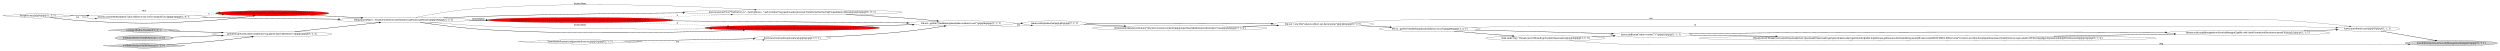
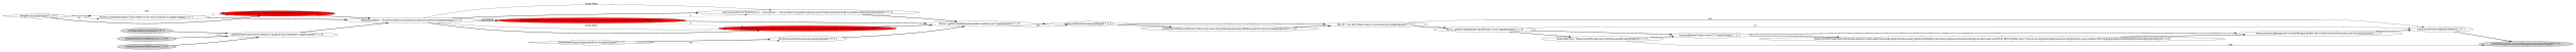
  digraph {
    fontname=Merriweather
    rankdir=LR
    node [fillcolor=white fontname=Merriweather shape=ellipse style=filled]
    edge [fontname=Merriweather style=bold]
    n1 [label="Assume.assumeTrue(\"TraxFactory is \" + factoryName + \" and not Xalan\",\"org.apache.xalan.processor.TransformerFactoryImpl\".equals(factoryName))@@@11@@@['0', '0', '1']"]
    n2 [label="File xsl = getFile(\"/taskdefs/optional/xalan-redirect-in.xsl\")@@@16@@@['1', '1', '1']"]
-   n3 [label="liaison.setStylesheet(xsl)@@@17@@@['1', '1', '1']"]
+   n3 [label="liaison.setStylesheet(xsl)@@@17@@@['1', '1', '1']" shape=diamond]
    n4 [label="Exception exc@@@6@@@['1', '1', '1']" shape=diamond]
    n5 [fillcolor=red label="assumeNoException(\"xalan redirect is not on the classpath\",exc)@@@7@@@['0', '1', '0']"]
    n6 [label="Assume.assumeNoException(\"xalan redirect is not on the classpath\",exc)@@@7@@@['1', '0', '1']"]
    n7 [label="String factoryName = TransformerFactory.newInstance().getClass().getName()@@@10@@@['1', '1', '1']"]
    n8 [label="System.setSecurityManager(new SecurityManager(){public void checkPermission(Permission perm){}})@@@22@@@['1', '1', '1']"]
    n9 [label="liaison.transform(in,out)@@@27@@@['1', '1', '1']"]
    n10 [fillcolor=lightgray label="{out.delete()System.setSecurityManager(null)}@@@29@@@['1', '1', '1']"]
    n11 [label="((TraXLiaison)liaison).setFeature(\"http://www.oracle.com/xml/jaxp/properties/enableExtensionFunctions\",true)@@@18@@@['1', '1', '0']"]
    n12 [label="File out = new File(\"xalan2-redirect-out-dummy.tmp\")@@@18@@@['1', '1', '1']"]
    n13 [label="File in = getFile(\"/taskdefs/optional/xsltliaison-in.xsl\")@@@19@@@['1', '1', '1']"]
    n14 [fillcolor=lightgray label="testXalan2RedirectViaJDKFactory['1', '0', '0']"]
    n15 [label="getClass().getClassLoader().loadClass(\"org.apache.xalan.lib.Redirect\")@@@4@@@['1', '1', '1']"]
    n16 [fillcolor=red label="Assume.assumeFalse(\"TraxFactory is Xalan\",\"org.apache.xalan.processor.TransformerFactoryImpl\".equals(factoryName))@@@11@@@['1', '0', '0']"]
    n17 [fillcolor=red label="assumeFalse(\"TraxFactory is Xalan\",\"org.apache.xalan.processor.TransformerFactoryImpl\".equals(factoryName))@@@11@@@['0', '1', '0']"]
    n18 [label="throw new RuntimeException(exc)@@@14@@@['1', '1', '1']"]
-   n19 [fillcolor=lightgray label="testXalan2RedirectViaJDKFactory['0', '1', '0']" shape=diamond]
-   n20 [fillcolor=lightgray label="testXalan2RedirectViaXalan['0', '0', '1']" shape=diamond]
+   n19 [fillcolor=lightgray label="testXalan2RedirectViaJDKFactory['0', '1', '0']"]
+   n20 [fillcolor=lightgray label="testXalan2RedirectViaXalan['0', '0', '1']"]
    n21 [label="ClassLoader orig = Thread.currentThread().getContextClassLoader()@@@21@@@['1', '1', '0']"]
    n22 [label="liaison.addParam(\"xalan-version\",\"2\")@@@21@@@['1', '1', '1']"]
    n23 [label="Thread.currentThread().setContextClassLoader(new ClassLoader(ClassLoader.getSystemClassLoader().getParent()){public InputStream getResourceAsStream(String name){if (name.startsWith(\"META-INF/services/\")) {return new ByteArrayInputStream(new byte(((()}return super.edu.fdu.CPPDG.tinypdg.pe.ExpressionInfo@d04319name}})@@@24@@@['1', '1', '0']"]
    n24 [label="TransformerFactoryConfigurationError exc@@@13@@@['1', '1', '1']" shape=diamond]
    n1 -> n2
    n2 -> n3
    n2 -> n3 [label=xsl style=solid]
    n3 -> n11
    n3 -> n12
    n4 -> n5 [label=true style=dotted]
    n4 -> n5
    n4 -> n6
    n4 -> n6 [label=true style=dotted]
    n5 -> n7
    n6 -> n5 [label=0 style=dashed]
    n6 -> n7
    n7 -> n1 [label=factoryName style=solid]
    n7 -> n1
    n7 -> n16 [label=factoryName style=solid]
    n7 -> n16
    n7 -> n17 [label=factoryName style=solid]
    n7 -> n17
    n8 -> n9
    n9 -> n10
    n11 -> n12
    n12 -> n9 [label=out style=solid]
    n12 -> n13
    n13 -> n9 [label=in style=solid]
    n13 -> n21
    n13 -> n22
    n14 -> n15
    n15 -> n7
    n16 -> n1 [label=0 style=dashed]
    n16 -> n2
    n16 -> n17 [label=0 style=dashed]
    n17 -> n2
    n18 -> n2
    n19 -> n15
    n20 -> n15
    n21 -> n10 [label=orig style=solid]
    n21 -> n22
    n22 -> n8
    n22 -> n23
    n23 -> n8
    n24 -> n18
    n24 -> n18 [label=true style=dotted]
  }
